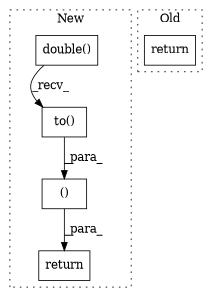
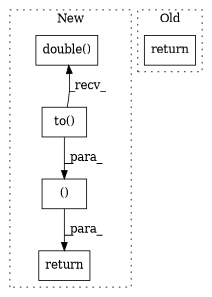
  digraph {
    node [a=75 l=7 shape=box]
    n1 [l=10 label="double()" s=4502]
    n2 [a=93 label=return s=6201]
    n3 [l=30 label="to()" s=6270]
    n4 [a=54 l=152 label="()" s=6256]
    n5 [a=93 label=return s=5909]
    subgraph cluster_1 {
      label=New
      style=dotted
      n1
      n2
      n3
      n4
    }
    subgraph cluster_2 {
      label=Old
      style=dotted
      n5
    }
-   n1 -> n3 [label=_recv_]
+   n3 -> n1 [label=_recv_]
    n3 -> n4 [label=_para_]
    n4 -> n2 [label=_para_]
  }
